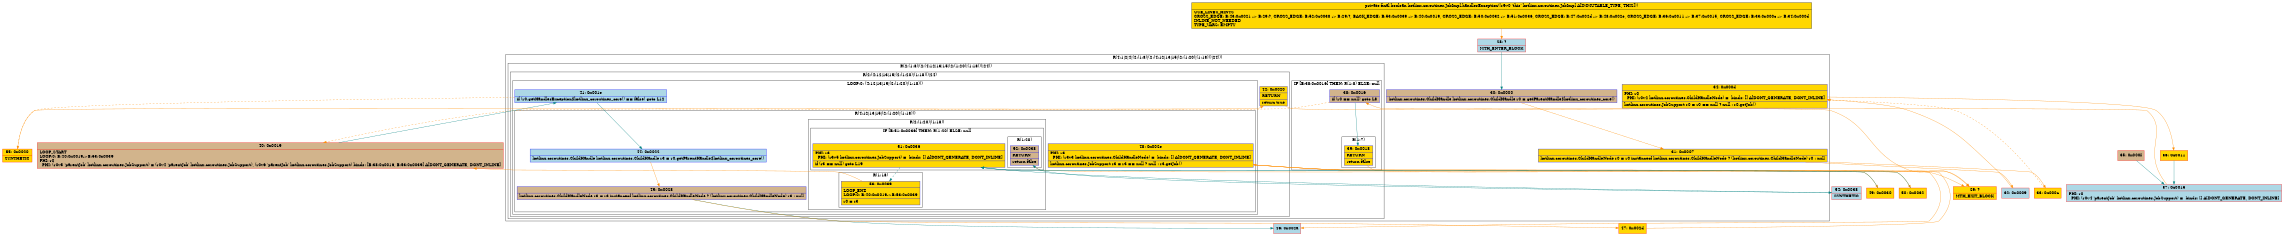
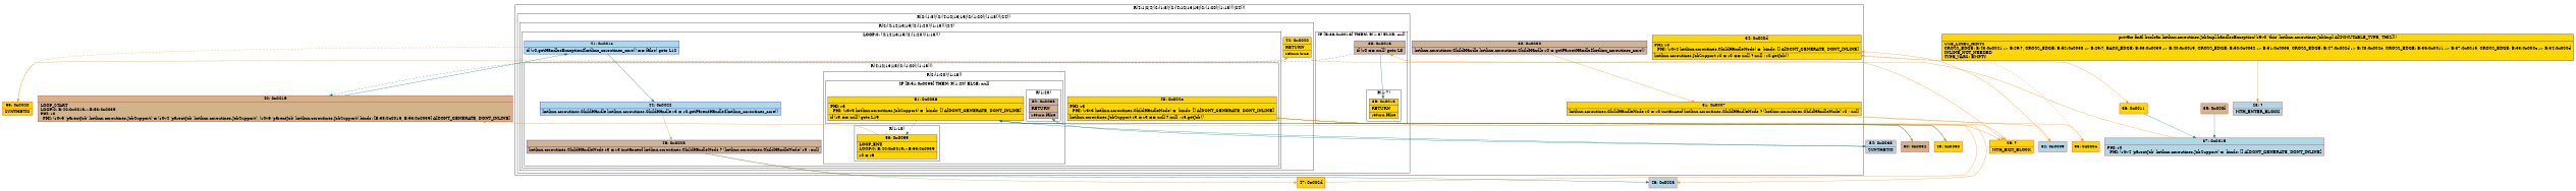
  digraph {
    node [color=red fillcolor=gold shape=record style=filled]
    edge [color=darkorange]
    n1 [color=blue label="{39\:\ 0x0018|RETURN\l|return false\l}"]
    n2 [color=blue fillcolor=tan label="{38\:\ 0x0016|if (r0 == null) goto L8\l}"]
    n3 [color=blue fillcolor=tan label="{52\:\ 0x0038|RETURN\l|return false\l}"]
    n4 [color=blue label="{51\:\ 0x0036|PHI: r3 \l  PHI: (r3v5 kotlinx.coroutines.JobSupport) =  binds: [] A[DONT_GENERATE, DONT_INLINE]\l|if (r3 == null) goto L19\l}"]
    n5 [color=blue label="{53\:\ 0x0039|LOOP_END\lLOOP:0: B:40:0x0019\-\>B:53:0x0039\l|r0 = r3\l}"]
    n6 [color=blue fillcolor=lightblue label="{44\:\ 0x0022|kotlinx.coroutines.ChildHandle kotlinx.coroutines.ChildHandle r3 = r0.getParentHandle$kotlinx_coroutines_core()\l}"]
    n7 [color=blue fillcolor=tan label="{45\:\ 0x0028|kotlinx.coroutines.ChildHandleNode r3 = r3 instanceof kotlinx.coroutines.ChildHandleNode ? (kotlinx.coroutines.ChildHandleNode) r3 : null\l}"]
    n8 [color=blue label="{48\:\ 0x002e|PHI: r3 \l  PHI: (r3v3 kotlinx.coroutines.ChildHandleNode) =  binds: [] A[DONT_GENERATE, DONT_INLINE]\l|kotlinx.coroutines.JobSupport r3 = r3 == null ? null : r3.getJob()\l}"]
    n9 [color=blue fillcolor=lightblue label="{41\:\ 0x001e|if (r0.getHandlesException$kotlinx_coroutines_core() == false) goto L12\l}"]
    n10 [color=blue label="{42\:\ 0x0020|RETURN\l|return true\l}"]
    n11 [color=blue fillcolor=tan label="{30\:\ 0x0000|kotlinx.coroutines.ChildHandle kotlinx.coroutines.ChildHandle r0 = getParentHandle$kotlinx_coroutines_core()\l}"]
    n12 [color=blue label="{31\:\ 0x0007|kotlinx.coroutines.ChildHandleNode r0 = r0 instanceof kotlinx.coroutines.ChildHandleNode ? (kotlinx.coroutines.ChildHandleNode) r0 : null\l}"]
    n13 [color=blue label="{34\:\ 0x000d|PHI: r0 \l  PHI: (r0v2 kotlinx.coroutines.ChildHandleNode) =  binds: [] A[DONT_GENERATE, DONT_INLINE]\l|kotlinx.coroutines.JobSupport r0 = r0 == null ? null : r0.getJob()\l}"]
    n14 [label="{29\:\ ?|MTH_EXIT_BLOCK\l}"]
    n15 [fillcolor=tan label="{40\:\ 0x0019|LOOP_START\lLOOP:0: B:40:0x0019\-\>B:53:0x0039\lPHI: r0 \l  PHI: (r0v5 'parentJob' kotlinx.coroutines.JobSupport) = (r0v4 'parentJob' kotlinx.coroutines.JobSupport), (r0v6 'parentJob' kotlinx.coroutines.JobSupport) binds: [B:38:0x0016, B:53:0x0039] A[DONT_GENERATE, DONT_INLINE]\l}"]
    n16 [fillcolor=lightblue label="{54\:\ 0x0038|SYNTHETIC\l}"]
    n17 [fillcolor=lightblue label="{46\:\ 0x002a}"]
    n18 [label="{47\:\ 0x002d}"]
    n19 [label="{49\:\ 0x0030}"]
-   n20 [label="{50\:\ 0x0032}"]
+   n20 [fillcolor=tan label="{50\:\ 0x0032}"]
    n21 [label="{55\:\ 0x0020|SYNTHETIC\l}"]
    n22 [fillcolor=lightblue label="{32\:\ 0x0009}"]
    n23 [label="{33\:\ 0x000c}"]
    n24 [label="{36\:\ 0x0011}"]
    n25 [fillcolor=tan label="{35\:\ 0x000f}"]
    n26 [fillcolor=lightblue label="{37\:\ 0x0015|PHI: r0 \l  PHI: (r0v4 'parentJob' kotlinx.coroutines.JobSupport) =  binds: [] A[DONT_GENERATE, DONT_INLINE]\l}"]
    n27 [fillcolor=lightblue label="{28\:\ ?|MTH_ENTER_BLOCK\l}"]
    n28 [label="{private final boolean kotlinx.coroutines.JobImpl.handlesException((r5v0 'this' kotlinx.coroutines.JobImpl A[IMMUTABLE_TYPE, THIS]))  | USE_LINES_HINTS\lCROSS_EDGE: B:43:0x0021 \-\> B:29:?, CROSS_EDGE: B:52:0x0038 \-\> B:29:?, BACK_EDGE: B:53:0x0039 \-\> B:40:0x0019, CROSS_EDGE: B:50:0x0032 \-\> B:51:0x0036, CROSS_EDGE: B:47:0x002d \-\> B:48:0x002e, CROSS_EDGE: B:36:0x0011 \-\> B:37:0x0015, CROSS_EDGE: B:33:0x000c \-\> B:34:0x000d\lINLINE_NOT_NEEDED\lTYPE_VARS: EMPTY\l}" color=""]
    subgraph cluster_1 {
      label="R(4:1|2|4|(2:(1:8)|(2:(4:12|13|15|(2:(1:20)|(1:18)))|24)))"
      n11
      n12
      n13
      subgraph cluster_2 {
        label="R(2:(1:8)|(2:(4:12|13|15|(2:(1:20)|(1:18)))|24))"
        subgraph cluster_3 {
          label="IF [B:38:0x0016] THEN: R(1:8) ELSE: null"
          n2
          subgraph cluster_4 {
            label="R(1:7)"
            n1
          }
        }
        subgraph cluster_5 {
          label="R(2:(4:12|13|15|(2:(1:20)|(1:18)))|24)"
          n10
          subgraph cluster_6 {
            label="LOOP:0: (4:12|13|15|(2:(1:20)|(1:18)))"
            n9
            subgraph cluster_7 {
              label="R(4:12|13|15|(2:(1:20)|(1:18)))"
              n6
              n7
              n8
              subgraph cluster_8 {
                label="R(2:(1:20)|(1:18))"
                subgraph cluster_9 {
                  label="IF [B:51:0x0036] THEN: R(1:20) ELSE: null"
                  n4
                  subgraph cluster_10 {
                    label="R(1:20)"
                    n3
                  }
                }
                subgraph cluster_11 {
                  label="R(1:18)"
                  n5
                }
              }
            }
          }
        }
      }
    }
    n1 -> n14
    n2 -> n1 [color=teal]
-   n2 -> n15 [style=dashed]
+   n2 -> n15 [color=teal style=dashed]
    n3 -> n14
    n4 -> n5 [color=teal style=dashed]
    n4 -> n16 [color=teal]
    n5 -> n15
    n6 -> n7
    n7 -> n17 [color=teal]
    n7 -> n18
    n8 -> n17
    n8 -> n19
    n8 -> n20
    n9 -> n6 [color=teal]
    n9 -> n21 [style=dashed]
    n10 -> n14
    n11 -> n12
    n12 -> n22
    n12 -> n23
    n13 -> n24
    n15 -> n9 [color=teal]
    n16 -> n3 [color=teal]
    n18 -> n8
    n19 -> n4 [color=teal]
    n20 -> n4 [color=teal]
    n21 -> n10
    n22 -> n13
    n23 -> n13 [style=dashed]
    n24 -> n26 [color=teal]
    n25 -> n26 [color=teal]
    n26 -> n2
-   n27 -> n11 [color=teal]
    n28 -> n27
  }
